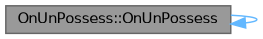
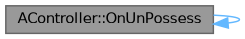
  digraph {
    rankdir=TB
    fontname="DejaVu Sans"
-   n1 [color=gray40 fillcolor=grey60 fontcolor=black fontname="DejaVu Sans" fontsize=10 height=0.2 label="OnUnPossess::OnUnPossess" shape=box style=filled width=0.4]
+   n1 [color=gray40 fillcolor=grey60 fontcolor=black fontname="DejaVu Sans" fontsize=10 height=0.2 label="AController::OnUnPossess" shape=box style=filled width=0.4]
    n1 -> n1 [color=steelblue1 fontname="DejaVu Sans" fontsize=10 labelfontname=Helvetica labelfontsize=10 style=solid]
  }
